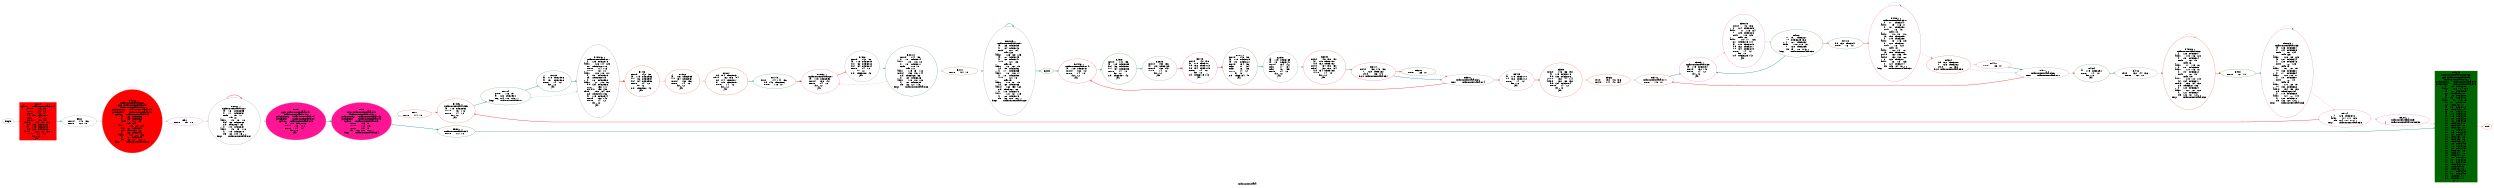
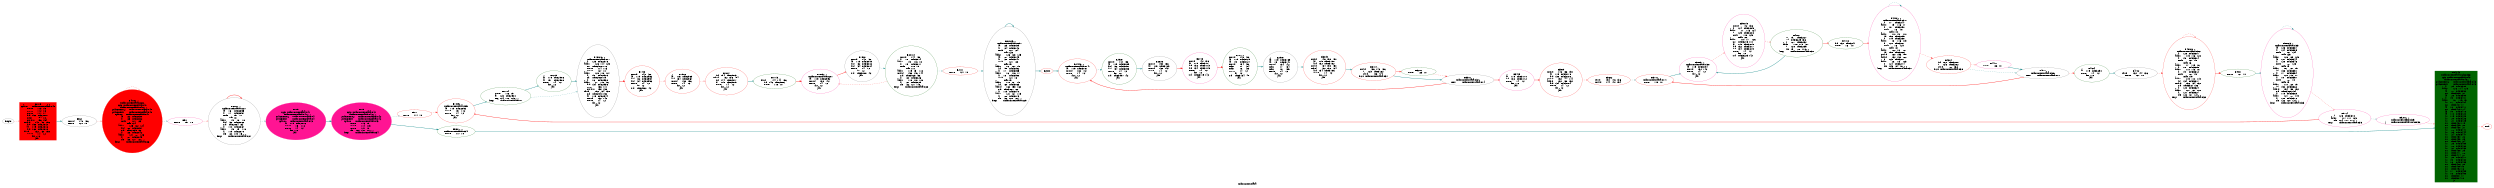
  digraph {
    color=purple
    label=uniform_testdata
    style=dashed
    rankdir=LR
    node [color=red]
    edge [color=red style=bold arrowhead=onormal]
    n1 [label=Begin color=gray40]
    n2 [label="B2_15\nspawn	uniform_testdata.L40\nmove	r13	r5	\nmove	r12	r6	\nmove	r11	r7	\nli.d	r52	nd#2807	\nmtc1	r54	r8	\ncvt.d.w	r56	r54	\nmul.d	r42	r52	r56	\nli.d	r58	nd#2813	\nla	r19	nd#2816	\nli.d	r60	nd#2818	\ndiv.d	r32	r60	r58	\nmove	r4	r2	\nfst	r2	\njalr	\n" shape=box style=filled]
    n3 [label="B3_2\nmov.d	r40	r36	\nmove	r21	r0	\n" color=gray40]
    n4 [label=End]
    n5 [label="B4_16\nuniform_testdata.L26:\ncqip	uniform_testdata.L40\nuniform_testdata.L40:\npslice_entry	uniform_testdata.L40\npslice_exit	uniform_testdata.L40\nspawn	uniform_testdata.L41\nla	r22	nd#2830	\nli	r23	nd#2832	\nmult	r21	r23	\nmflo	r24	\naddu	r25	r22	r24	\nli.d	r62	nd#2837	\ns.d	nd#2839	r62	\nli	r26	nd#2842	\naddu	r21	r21	r26	\nli	r27	nd#2845	\nsle	r28	r27	r21	\nbeqz	uniform_testdata.L26\n" shape=ellipse style=filled]
    n6 [label="B5_1\nmove	r5	r0	\n" color=deeppink]
    n7 [label="B6_12\nuniform_testdata.L27:\nla	r6	nd#2855	\nli	r7	nd#2857	\nmult	r5	r7	\nmflo	r8	\naddu	r9	r6	r8	\nli.d	r32	nd#2862	\ns.d	nd#2864	r32	\nli	r10	nd#2867	\naddu	r5	r5	r10	\nli	r19	nd#2870	\nsle	r20	r19	r5	\nbeqz	uniform_testdata.L27\n" color=gray40]
    n8 [color=deeppink label="B7_9\ncqip	uniform_testdata.L41\nuniform_testdata.L41:\npslice_entry	uniform_testdata.L41\npslice_exit	uniform_testdata.L41\nspawn	uniform_testdata.L42\nla	r19	nd#2876	\nmove	r5	r12	\nmove	r4	r2	\nfst	r2	\njalr	\n" shape=ellipse style=filled]
    n9 [color=deeppink label="B8_9\ncqip	uniform_testdata.L42\nuniform_testdata.L42:\npslice_entry	uniform_testdata.L42\npslice_exit	uniform_testdata.L42\nspawn	uniform_testdata.L43\nmove	r15	r9	\nmove	r14	r15	\nmove	r21	r0	\nslt	r22	r21	r11	\nbeqz	uniform_testdata.L34\n" shape=ellipse style=filled]
    n10 [label="B9_1\nmove	r17	r0	\n"]
    n11 [label="B53_1\nuniform_testdata.L34:\nmove	r17	r0	\n" color=darkgreen]
    n12 [label="B10_5\nuniform_testdata.L35:\nla	r19	nd#2892	\nmove	r5	r12	\nmove	r4	r2	\nfst	r2	\njalr	\n"]
    n13 [color=darkgreen label="B54_45\nuniform_testdata.__done36:\ncqip	uniform_testdata.L43\nuniform_testdata.L43:\npslice_entry	uniform_testdata.L43\npslice_exit	uniform_testdata.L43\nli	r25	nd#3389	\naddu	r26	r14	r25	\nla	r27	nd#3392	\nsw	nd#3395	r27	\nla	r28	nd#3399	\nli	r5	nd#3401	\naddu	r6	r15	r5	\nlw	r7	nd#3404	\nsw	nd#3407	r7	\nla	r8	nd#3411	\nsw	nd#3413	r14	\nla	r9	nd#3418	\nla	r10	nd#3420	\nlw	r19	nd#3423	\nlw	r20	nd#3426	\nlw	r21	nd#3429	\nsw	nd#3432	r19	\nsw	nd#3435	r20	\nsw	nd#3438	r21	\nlw	r22	nd#3441	\nlw	r23	nd#3444	\nlw	r24	nd#3447	\nsw	nd#3450	r22	\nsw	nd#3453	r23	\nsw	nd#3456	r24	\nlw	r25	nd#3459	\nlw	r26	nd#3462	\nlw	r27	nd#3465	\nsw	nd#3468	r25	\nsw	nd#3471	r26	\nsw	nd#3474	r27	\nlw	r28	nd#3477	\nlw	r5	nd#3480	\nlw	r6	nd#3483	\nsw	nd#3486	r28	\nsw	nd#3489	r5	\nsw	nd#3492	r6	\nlw	r7	nd#3495	\nlw	r8	nd#3498	\nsw	nd#3501	r7	\nsw	nd#3504	r8	\njr	\n" shape=polygon style=filled]
    n14 [label="B11_4\nmove	r16	r9	\nla	r23	nd#2900	\nseq	r24	r16	r23	\nbeqz	uniform_testdata.L7\n" color=darkgreen]
    n15 [label="B12_5\nla	r19	nd#2906	\nla	r5	nd#2908	\nmove	r4	r2	\nfst	r2	\njalr	\n" color=darkgreen]
    n16 [label="B13_20\nuniform_testdata.L7:\nli	r25	nd#2915	\naddu	r26	r14	r25	\nsw	nd#2918	r16	\nmove	r14	r16	\nmove	r27	r0	\naddu	r28	r16	r27	\nli	r5	nd#2926	\nsh	nd#2928	r5	\nli	r6	nd#2932	\naddu	r7	r16	r6	\nli.d	r34	nd#2935	\nmtc1	r36	r11	\ncvt.d.w	r38	r36	\ndiv.d	r52	r34	r38	\ns.d	nd#2940	r52	\nla	r19	nd#2944	\nmov.d	r32	r42	\nmove	r4	r2	\nfst	r2	\njalr	\n" color=gray40]
    n17 [label="B14_8\nmov.d	r42	r36	\nla	r19	nd#2952	\nli.d	r32	nd#2954	\nli.d	r34	nd#2956	\nmove	r4	r2	\nfst	r2	\ns.d	nd#2960	r42	\njalr	\n"]
    n18 [label="B15_6\nla	r19	nd#2965	\nli.d	r34	nd#2967	\nmov.d	r32	r36	\nmove	r4	r2	\nfst	r2	\njalr	\n"]
    n19 [label="B16_7\nli.d	r54	nd#2973	\nsub.d	r32	r36	r54	\nli.d	r44	nd#2977	\nla	r19	nd#2979	\nmove	r4	r2	\nfst	r2	\njalr	\n"]
    n20 [label="B17_3\ndiv.d	r44	r44	r36	\nli.d	r46	nd#2986	\nmove	r18	r0	\n" color=darkgreen]
    n21 [label="B18_5\nuniform_testdata.L28:\nla	r19	nd#2992	\nmov.d	r32	r42	\nmove	r4	r2	\nfst	r2	\njalr	\n" color=deeppink]
    n22 [label="B19_8\nmov.d	r42	r36	\nla	r19	nd#3000	\nli.d	r32	nd#3002	\nli.d	r34	nd#3004	\nmove	r4	r2	\nfst	r2	\ns.d	nd#3008	r42	\njalr	\n" color=gray40]
    n23 [label="B20_14\nmov.d	r44	r36	\nli	r8	nd#3014	\naddu	r5	r16	r8	\nli	r9	nd#3017	\nmult	r18	r9	\nmflo	r10	\naddu	r19	r5	r10	\nmul.d	r56	r46	r44	\ns.d	nd#3023	r56	\nli	r20	nd#3026	\naddu	r18	r18	r20	\nli	r21	nd#3029	\nsle	r22	r21	r18	\nbeqz	uniform_testdata.L28\n" color=darkgreen]
    n24 [label="B21_1\nmove	r21	r0	\n"]
    n25 [label="B22_25\nuniform_testdata.L29:\nla	r23	nd#3038	\nli	r24	nd#3040	\nmult	r21	r24	\nmflo	r25	\naddu	r26	r23	r25	\nla	r27	nd#3045	\nli	r28	nd#3047	\nmult	r21	r28	\nmflo	r5	\naddu	r6	r27	r5	\nl.d	r58	nd#3052	\nli	r7	nd#3055	\naddu	r6	r16	r7	\nli	r8	nd#3058	\nmult	r21	r8	\nmflo	r9	\naddu	r10	r6	r9	\nl.d	r60	nd#3063	\nadd.d	r62	r58	r60	\ns.d	nd#3067	r62	\nli	r19	nd#3070	\naddu	r21	r21	r19	\nli	r20	nd#3073	\nsle	r22	r20	r21	\nbeqz	uniform_testdata.L29\n" color=gray40]
-   n26 [label="B23_0\n" color=darkgreen]
+   n26 [label="B23_0\n"]
    n27 [label="B24_5\nuniform_testdata.L14:\nla	r19	nd#3081	\nmov.d	r32	r42	\nmove	r4	r2	\nfst	r2	\njalr	\n"]
    n28 [label="B25_8\nmov.d	r42	r36	\nla	r19	nd#3089	\nli.d	r32	nd#3091	\nli.d	r34	nd#3093	\nmove	r4	r2	\nfst	r2	\ns.d	nd#3097	r42	\njalr	\n" color=darkgreen]
    n29 [label="B26_6\nmov.d	r50	r36	\nla	r19	nd#3103	\nmov.d	r32	r42	\nmove	r4	r2	\nfst	r2	\njalr	\n" color=gray40]
    n30 [label="B27_8\nmov.d	r42	r36	\nla	r19	nd#3111	\nli.d	r32	nd#3113	\nli.d	r34	nd#3115	\nmove	r4	r2	\nfst	r2	\ns.d	nd#3119	r42	\njalr	\n" color=deeppink]
    n31 [label="B28_10\nmov.d	r48	r36	\nla	r19	nd#3125	\nla	r5	nd#3127	\nmov.d	r34	r50	\nmfc1	r7	r34	\nmfc1	r8	r35	\nmove	r4	r2	\nfst	r2	\ns.d	nd#3134	r48	\njalr	\n" color=darkgreen]
    n32 [label="B29_8\nla	r19	nd#3139	\nla	r5	nd#3141	\nmov.d	r34	r42	\nmfc1	r7	r34	\nmfc1	r8	r35	\nmove	r4	r2	\nfst	r2	\njalr	\n" color=gray40]
    n33 [label="B30_9\nmul.d	r46	r50	r50	\nla	r19	nd#3150	\nli.d	r32	nd#3152	\nmul.d	r34	r50	r50	\nsub.d	r32	r32	r34	\nli.d	r34	nd#3156	\nmove	r4	r2	\nfst	r2	\njalr	\n"]
    n34 [label="B31_4\nmul.d	r36	r46	r36	\nli	r23	nd#3162	\nc.lt.d	r36	r48	\nbc1t	uniform_testdata.L37\n"]
    n35 [label="B32_1\nmove	r23	r0	\n" color=darkgreen]
    n36 [label="B33_1\nuniform_testdata.L37:\nbnez	uniform_testdata.L14\n" color=gray40]
    n37 [label="B34_5\nla	r19	nd#3170	\nli.d	r32	nd#3172	\nmove	r4	r2	\nfst	r2	\njalr	\n" color=deeppink]
    n38 [label="B35_9\nmul.d	r46	r36	r50	\nla	r19	nd#3178	\nli.d	r38	nd#3180	\nmul.d	r52	r44	r44	\nadd.d	r32	r38	r52	\nli.d	r34	nd#3184	\nmove	r4	r2	\nfst	r2	\njalr	\n"]
    n39 [label="B36_2\ndiv.d	r54	r46	r36	\nmul.d	r44	r40	r54	\n"]
    n40 [label="B37_1\nuniform_testdata.L17:\nmove	r18	r0	\n"]
    n41 [label="B38_5\nuniform_testdata.L30:\nla	r19	nd#3197	\nmov.d	r32	r42	\nmove	r4	r2	\nfst	r2	\njalr	\n" color=deeppink]
    n42 [label="B39_15\nmov.d	r42	r36	\nli	r24	nd#3205	\naddu	r7	r16	r24	\nli	r25	nd#3208	\nmult	r18	r25	\nmflo	r26	\naddu	r10	r7	r26	\nsw	nd#3213	r10	\nla	r19	nd#3215	\nli.d	r32	nd#3217	\nli.d	r34	nd#3219	\nmove	r4	r2	\nfst	r2	\ns.d	nd#3223	r42	\njalr	\n" color=deeppink]
    n43 [label="B40_7\nlw	r9	nd#3227	\ns.d	nd#3229	r36	\nli	r27	nd#3232	\naddu	r18	r18	r27	\nli	r28	nd#3235	\nsle	r5	r28	r18	\nbeqz	uniform_testdata.L30\n" color=darkgreen]
    n44 [label="B41_2\nli.d	r32	nd#3241	\nmove	r6	r0	\n" color=darkgreen]
    n45 [label="B42_21\nuniform_testdata.L31:\nli	r7	nd#3247	\naddu	r9	r16	r7	\nli	r8	nd#3250	\nmult	r6	r8	\nmflo	r10	\naddu	r10	r9	r10	\nl.d	r56	nd#3255	\nli	r19	nd#3258	\naddu	r8	r16	r19	\nli	r20	nd#3261	\nmult	r6	r20	\nmflo	r21	\naddu	r22	r8	r21	\nl.d	r58	nd#3266	\nmul.d	r60	r56	r58	\nadd.d	r32	r32	r60	\nli	r23	nd#3271	\naddu	r6	r6	r23	\nli	r24	nd#3274	\nsle	r25	r24	r6	\nbeqz	uniform_testdata.L31\n" color=deeppink]
    n46 [label="B43_4\nli.d	r62	nd#3280	\nli	r26	nd#3282	\nc.lt.d	r62	r32	\nbc1t	uniform_testdata.L38\n"]
    n47 [label="B44_1\nmove	r26	r0	\n" color=deeppink]
    n48 [label="B45_1\nuniform_testdata.L38:\nbnez	uniform_testdata.L17\n" color=gray40]
    n49 [label="B46_4\nla	r19	nd#3290	\nmove	r4	r2	\nfst	r2	\njalr	\n" color=darkgreen]
    n50 [label="B47_2\ndiv.d	r32	r44	r36	\nmove	r27	r0	\n" color=gray40]
    n51 [label="B48_20\nuniform_testdata.L32:\nli	r28	nd#3301	\naddu	r19	r16	r28	\nli	r5	nd#3304	\nmult	r27	r5	\nmflo	r6	\naddu	r7	r19	r6	\nli	r8	nd#3309	\naddu	r10	r16	r8	\nli	r9	nd#3312	\nmult	r27	r9	\nmflo	r19	\naddu	r19	r10	r19	\nl.d	r34	nd#3317	\nmul.d	r36	r34	r32	\ns.d	nd#3321	r36	\nli	r20	nd#3324	\naddu	r27	r27	r20	\nli	r21	nd#3327	\nsle	r22	r21	r27	\nbeqz	uniform_testdata.L32\n"]
    n52 [label="B49_1\nmove	r21	r0	\n" color=darkgreen]
    n53 [label="B50_25\nuniform_testdata.L33:\nla	r23	nd#3337	\nli	r24	nd#3339	\nmult	r21	r24	\nmflo	r25	\naddu	r26	r23	r25	\nla	r27	nd#3344	\nli	r28	nd#3346	\nmult	r21	r28	\nmflo	r5	\naddu	r6	r27	r5	\nl.d	r38	nd#3351	\nli	r7	nd#3354	\naddu	r20	r16	r7	\nli	r8	nd#3357	\nmult	r21	r8	\nmflo	r9	\naddu	r10	r20	r9	\nl.d	r52	nd#3362	\nadd.d	r54	r38	r52	\ns.d	nd#3366	r54	\nli	r19	nd#3369	\naddu	r21	r21	r19	\nli	r20	nd#3372	\nsle	r22	r20	r21	\nbeqz	uniform_testdata.L33\n" color=deeppink]
    n54 [label="B51_4\nli	r23	nd#3378	\naddu	r17	r17	r23	\nsle	r24	r11	r17	\nbeqz	uniform_testdata.L35\n" color=deeppink]
    n55 [label="B52_1\nuniform_testdata.L39:\nj	uniform_testdata.__done36\n" color=deeppink]
    n1 -> n2 [style=dashed arrowhead=odot]
    n2 -> n3 [color=teal]
    n3 -> n5 [style=dashed]
    n5 -> n5 [style=dashed arrowhead=odot]
    n5 -> n6 [color=teal style=dashed]
    n6 -> n7 [style=dashed arrowhead=odot]
    n7 -> n7
    n7 -> n8 [color=teal style=dashed]
    n8 -> n9 [color=teal arrowhead=normal]
    n9 -> n10 [color=teal style=dashed arrowhead=odot]
    n9 -> n11 [color=teal arrowhead=normal]
    n10 -> n12 [style=dashed arrowhead=normal]
    n11 -> n13 [color=teal arrowhead=odot]
    n12 -> n14 [color=teal arrowhead=odot]
    n13 -> n4 [style=dashed]
    n14 -> n15 [color=teal arrowhead=odot]
    n14 -> n16 [color=teal style=dashed]
    n15 -> n16 [color=teal]
    n16 -> n17 [arrowhead=normal]
    n17 -> n18 [style=dashed arrowhead=odot]
    n18 -> n19 [style=dashed]
    n19 -> n20 [color=teal arrowhead=odot]
    n20 -> n21 [arrowhead=normal]
    n21 -> n22 [arrowhead=odot]
    n22 -> n23 [color=teal style=dashed arrowhead=normal]
    n23 -> n21 [style=dashed arrowhead=odot]
    n23 -> n24 [color=teal style=dashed]
    n24 -> n25 [color=teal style=dashed arrowhead=normal]
    n25 -> n25 [color=teal]
    n25 -> n26 [color=teal]
    n26 -> n27 [color=teal]
    n27 -> n28 [color=teal style=dashed arrowhead=normal]
    n28 -> n29 [color=teal]
    n29 -> n30 [arrowhead=normal]
    n30 -> n31 [arrowhead=normal]
    n31 -> n32 [color=teal]
    n32 -> n33 [color=teal style=dashed arrowhead=normal]
    n33 -> n34 [color=teal]
    n34 -> n35
    n34 -> n36 [color=teal]
    n35 -> n36 [style=dashed arrowhead=normal]
    n36 -> n27
    n36 -> n37 [arrowhead=odot]
    n37 -> n38
    n38 -> n39 [style=dashed]
    n39 -> n40 [color=teal style=dashed]
    n40 -> n41 [color=teal arrowhead=odot]
    n41 -> n42 [style=dashed arrowhead=odot]
    n42 -> n43 [style=dashed arrowhead=odot]
    n43 -> n41 [color=teal]
    n43 -> n44 [arrowhead=odot]
    n44 -> n45 [arrowhead=odot]
    n45 -> n45 [color=teal style=dashed arrowhead=normal]
    n45 -> n46 [style=dashed arrowhead=normal]
    n46 -> n47 [style=dashed]
    n46 -> n48 [color=teal style=dashed]
    n47 -> n48 [color=teal arrowhead=normal]
    n48 -> n40 [arrowhead=odot]
    n48 -> n49 [style=dashed arrowhead=normal]
    n49 -> n50 [color=teal arrowhead=odot]
    n50 -> n51 [style=dashed arrowhead=normal]
    n51 -> n51 [style=dashed]
    n51 -> n52 [arrowhead=normal]
    n52 -> n53 [color=teal arrowhead=odot]
    n53 -> n53 [color=teal style=dashed arrowhead=normal]
    n53 -> n54 [style=dashed arrowhead=odot]
    n54 -> n12 [arrowhead=odot]
    n54 -> n55 [color=teal style=dashed arrowhead=odot]
    n55 -> n13 [style=dashed]
  }
